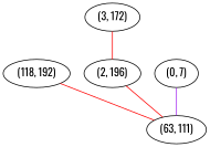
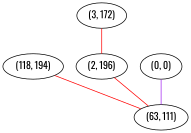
  graph {
    fontname=Oswald
    node [fontname=Oswald]
    edge [color=red fontname=Oswald weight=1]
-   "(118, 192)"
+   "(118, 192)" [label="(118, 194)"]
    "(63, 111)"
    "(3, 172)"
    "(2, 196)"
-   "(0, 0)" [label="(0, 7)"]
+   "(0, 0)"
    "(118, 192)" -- "(63, 111)"
    "(3, 172)" -- "(2, 196)"
    "(2, 196)" -- "(63, 111)"
    "(0, 0)" -- "(63, 111)" [color=purple weight=4]
  }
